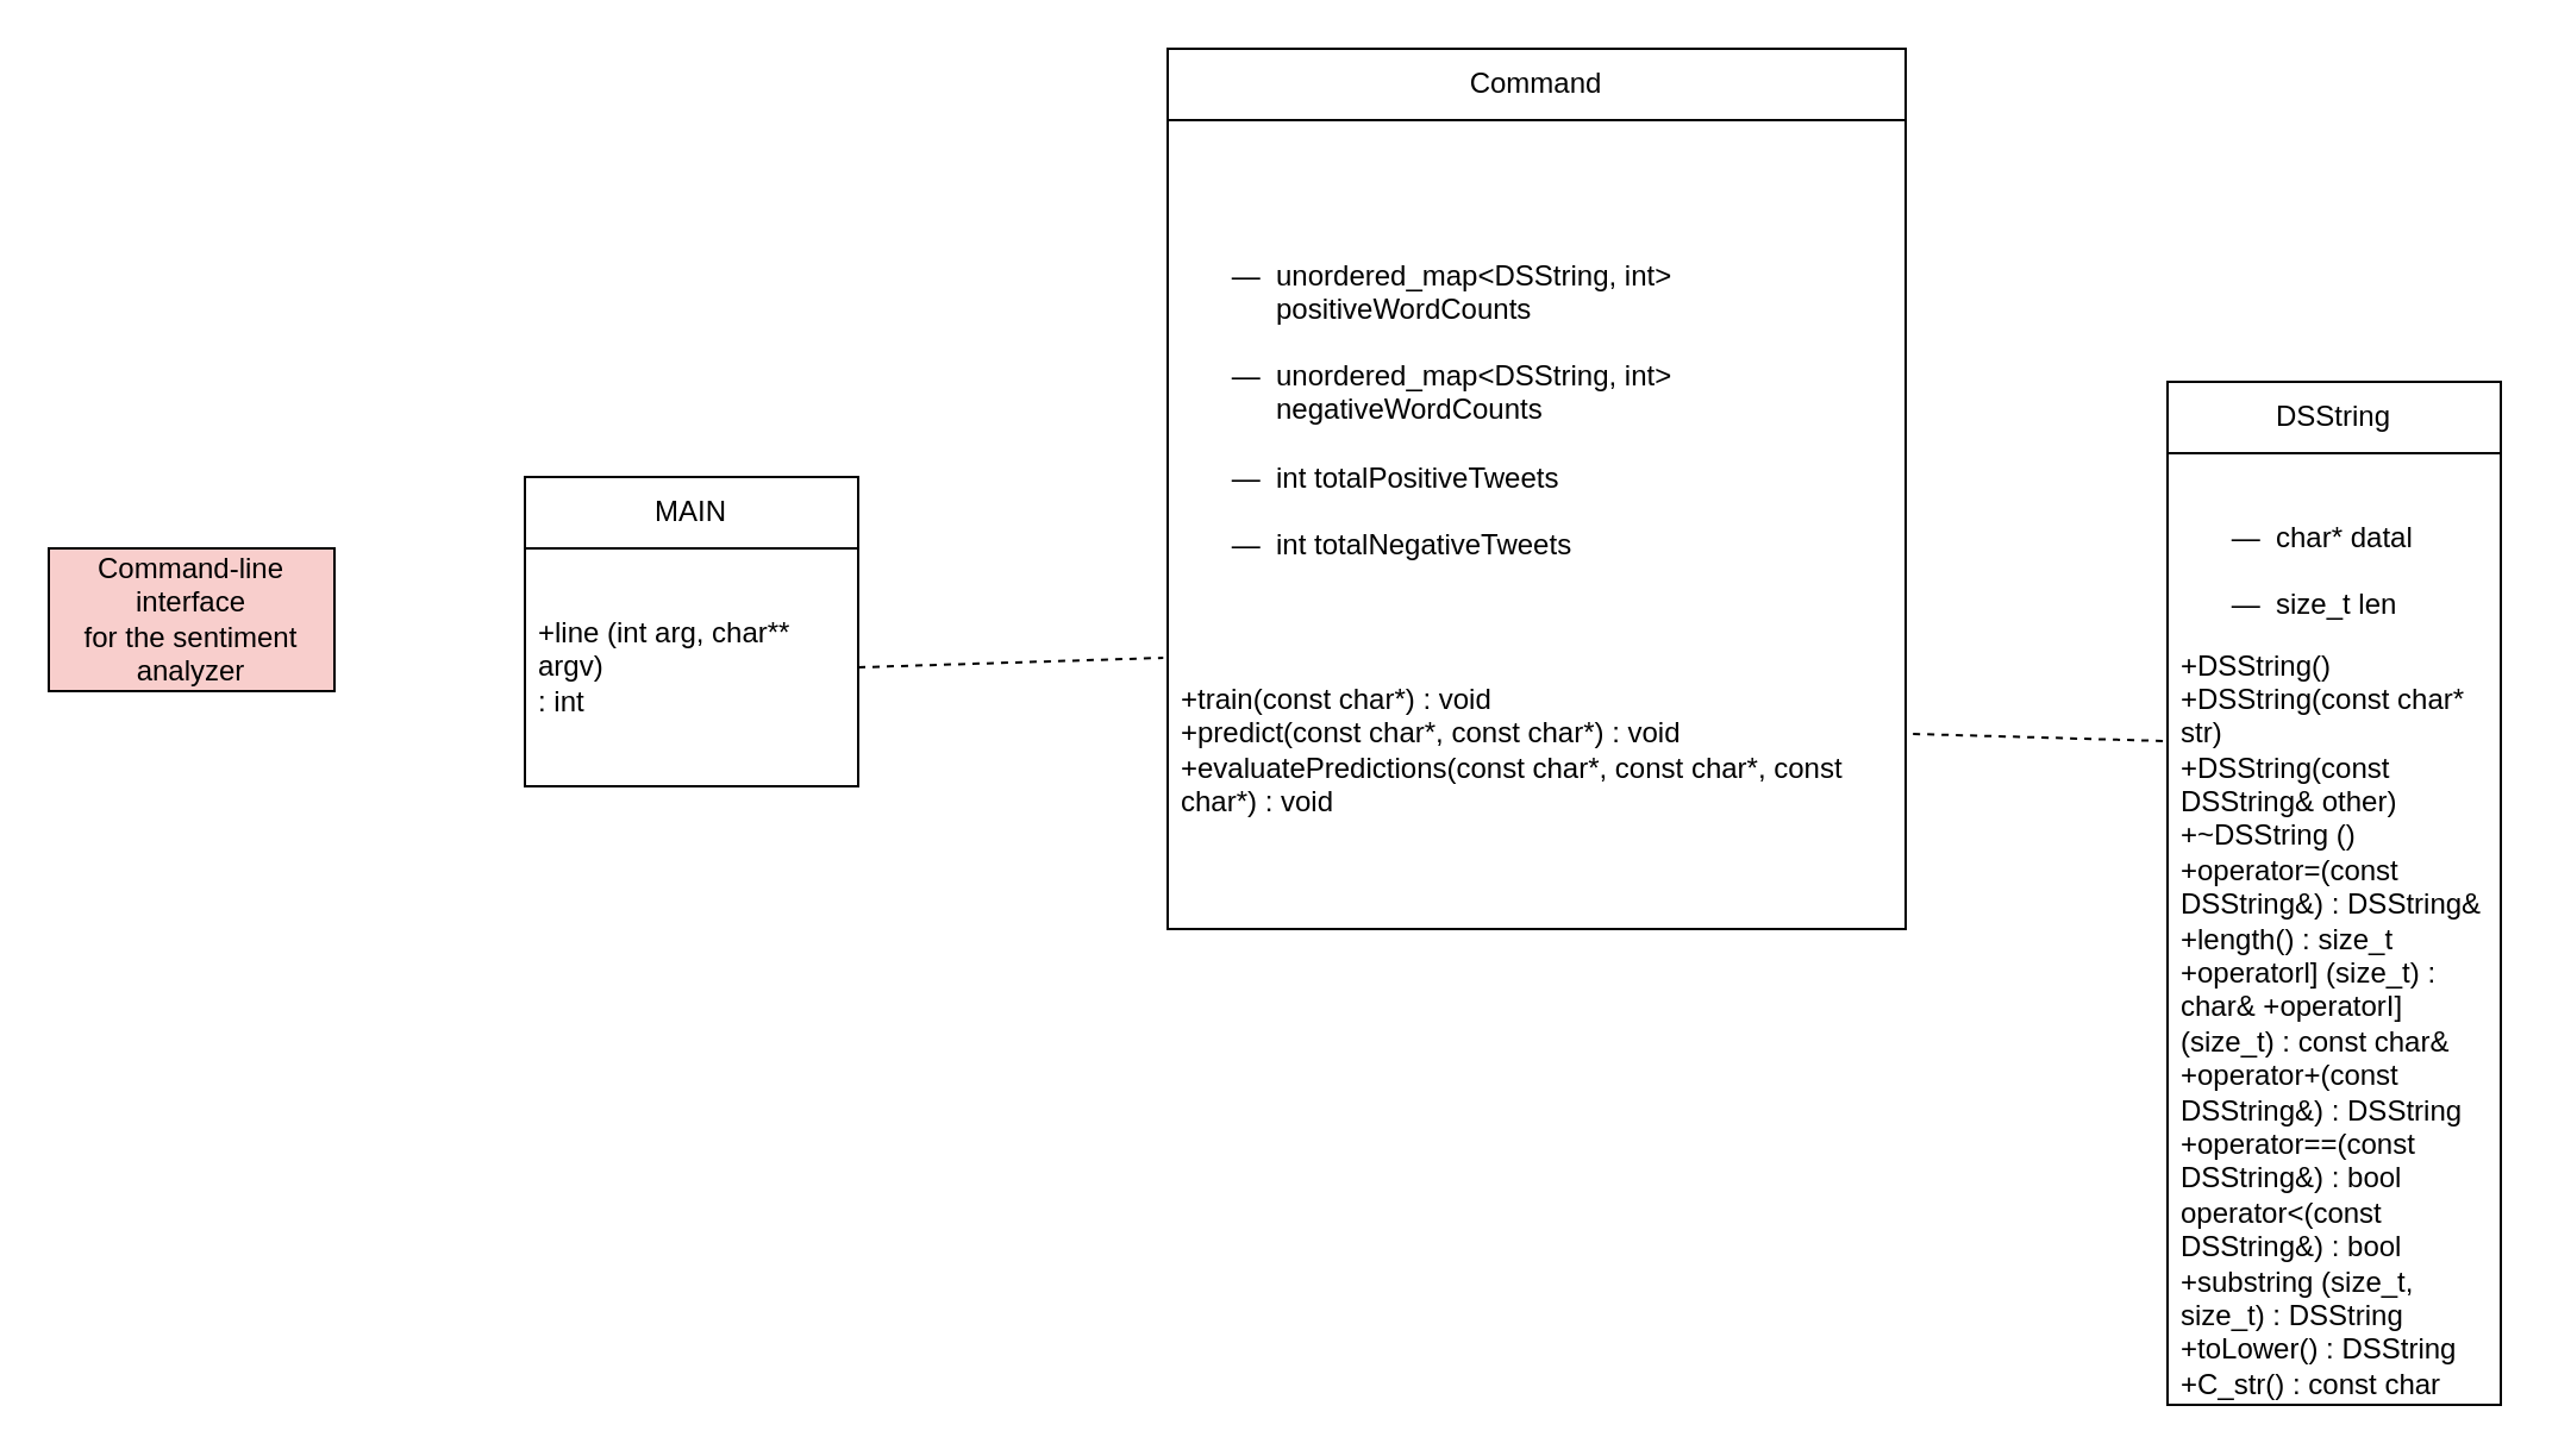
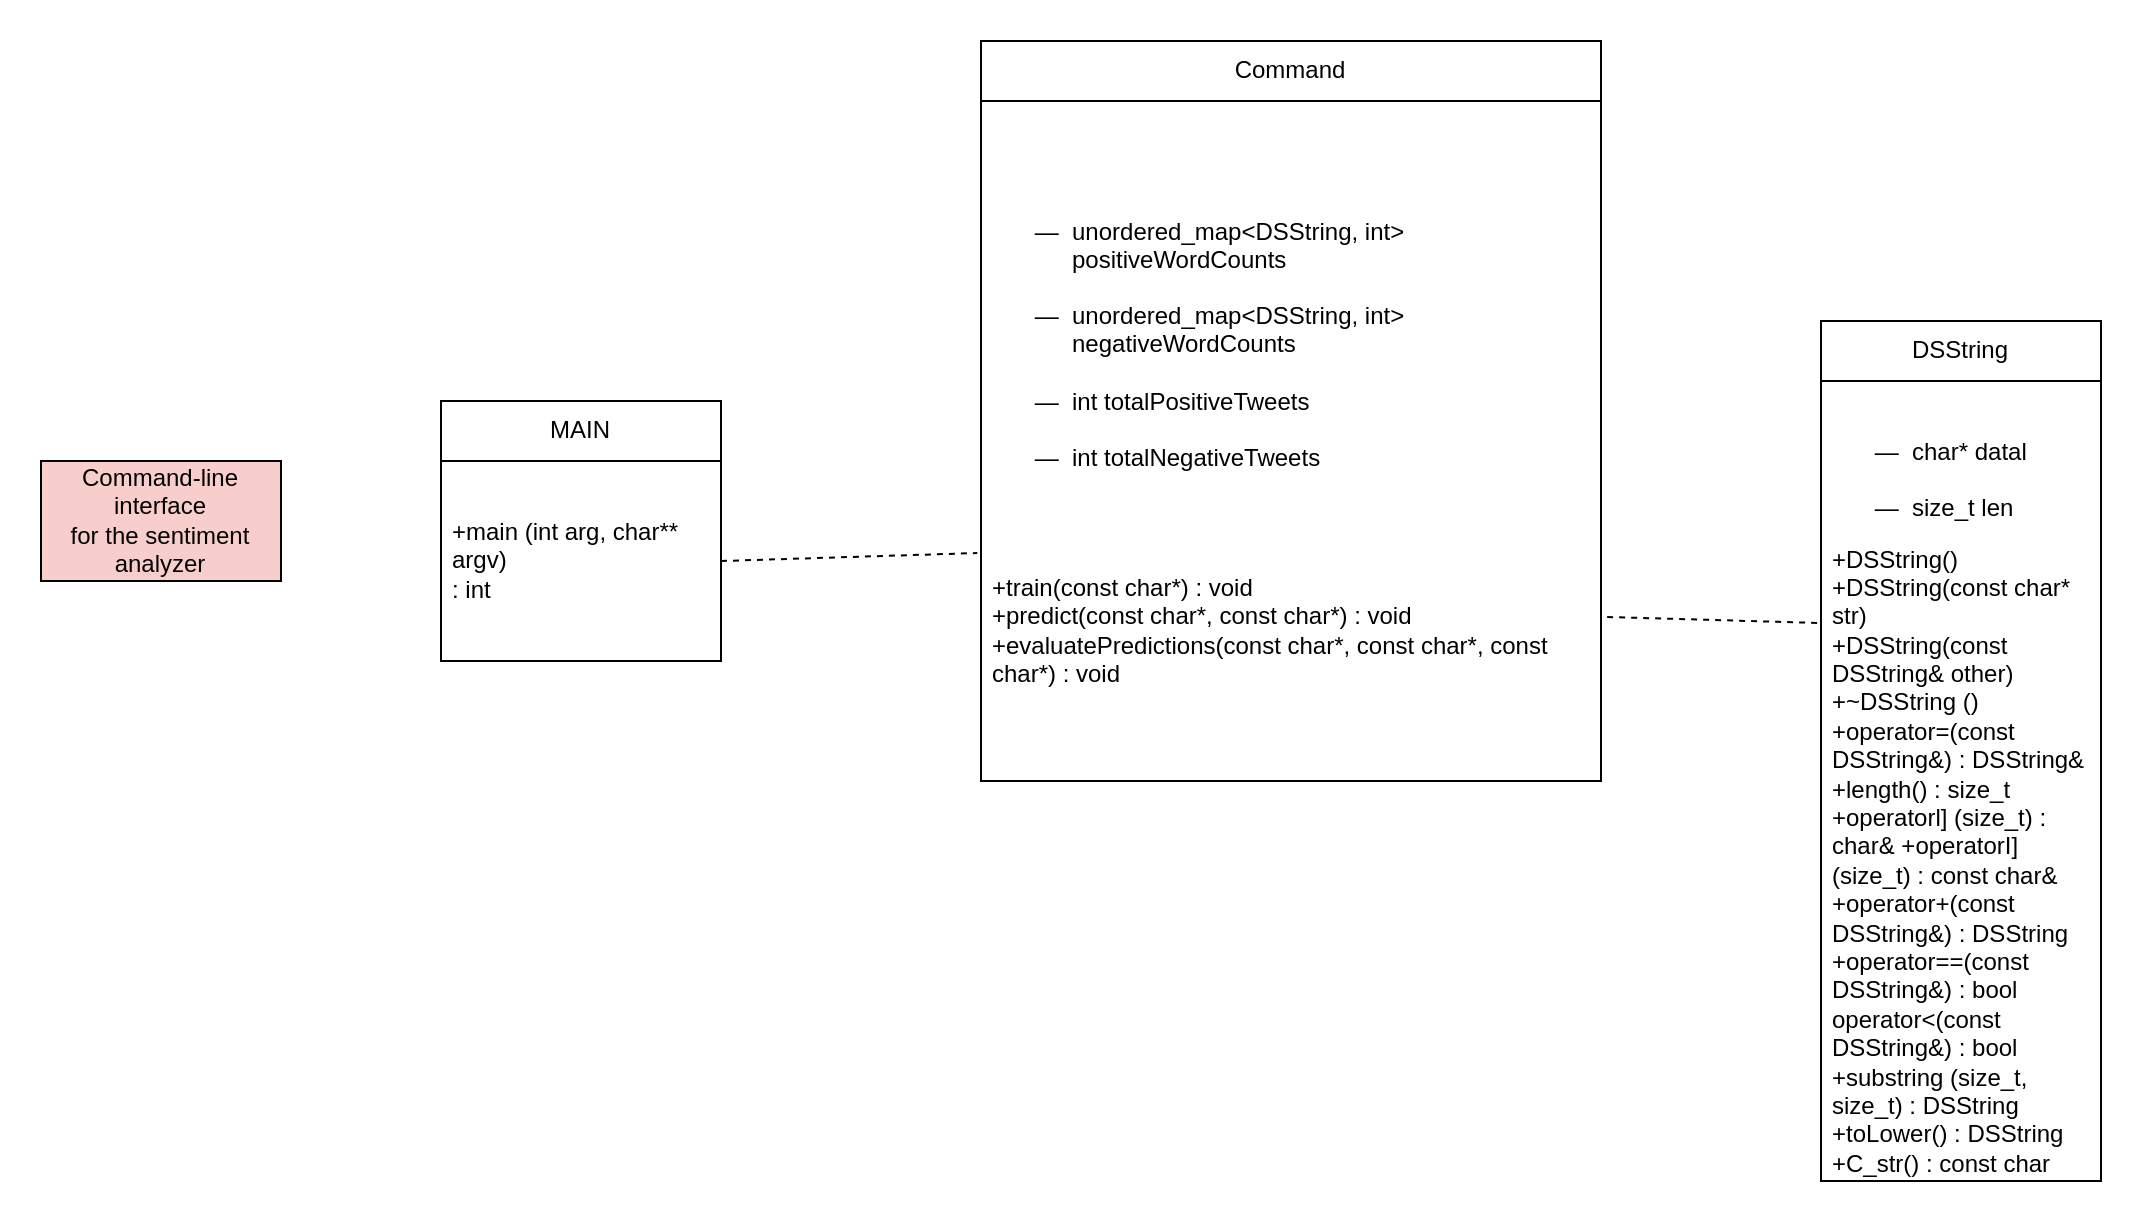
  <mxCell id="0" />
  <mxCell id="1" parent="0" />
  <mxCell id="2" value="&lt;div&gt;Command-line interface&lt;/div&gt;&lt;div&gt;for the sentiment analyzer&lt;/div&gt;" style="rounded=0;whiteSpace=wrap;html=1;fillColor=#f8cecc;" vertex="1" parent="1"><mxGeometry x="20" y="230" width="120" height="60" as="geometry" /></mxCell>
  <mxCell id="3" value="MAIN" style="swimlane;fontStyle=0;childLayout=stackLayout;horizontal=1;startSize=30;horizontalStack=0;resizeParent=1;resizeParentMax=0;resizeLast=0;collapsible=1;marginBottom=0;whiteSpace=wrap;html=1;" vertex="1" parent="1"><mxGeometry x="220" y="200" width="140" height="130" as="geometry" /></mxCell>
- <mxCell id="4" value="&lt;div&gt;+line (int arg, char** argv)&lt;/div&gt;&lt;div&gt;: int&lt;/div&gt;" style="text;strokeColor=none;fillColor=none;align=left;verticalAlign=middle;spacingLeft=4;spacingRight=4;overflow=hidden;points=[[0,0.5],[1,0.5]];portConstraint=eastwest;rotatable=0;whiteSpace=wrap;html=1;" vertex="1" parent="3"><mxGeometry y="30" width="140" height="100" as="geometry" /></mxCell>
+ <mxCell id="4" value="&lt;div&gt;+main (int arg, char** argv)&lt;/div&gt;&lt;div&gt;: int&lt;/div&gt;" style="text;strokeColor=none;fillColor=none;align=left;verticalAlign=middle;spacingLeft=4;spacingRight=4;overflow=hidden;points=[[0,0.5],[1,0.5]];portConstraint=eastwest;rotatable=0;whiteSpace=wrap;html=1;" vertex="1" parent="3"><mxGeometry y="30" width="140" height="100" as="geometry" /></mxCell>
  <mxCell id="5" value="Command" style="swimlane;fontStyle=0;childLayout=stackLayout;horizontal=1;startSize=30;horizontalStack=0;resizeParent=1;resizeParentMax=0;resizeLast=0;collapsible=1;marginBottom=0;whiteSpace=wrap;html=1;" vertex="1" parent="1"><mxGeometry x="490" y="20" width="310" height="370" as="geometry" /></mxCell>
  <mxCell id="6" value="&lt;ul style=&quot;list-style-type: '—&amp;nbsp;&amp;nbsp;'&quot;&gt;&lt;br/&gt;&lt;li style=&quot;margin: 0px; font-style: normal; font-variant-caps: normal; font-stretch: normal; line-height: normal; font-size-adjust: none; font-kerning: auto; font-variant-alternates: normal; font-variant-ligatures: normal; font-variant-numeric: normal; font-variant-east-asian: normal; font-variant-position: normal; font-variant-emoji: normal; font-feature-settings: normal; font-optical-sizing: auto; font-variation-settings: normal;&quot;&gt;﻿unordered_map&amp;lt;DSString, int&amp;gt; positiveWordCounts&lt;/li&gt;&lt;br/&gt;&lt;li style=&quot;margin: 0px; font-style: normal; font-variant-caps: normal; font-stretch: normal; line-height: normal; font-size-adjust: none; font-kerning: auto; font-variant-alternates: normal; font-variant-ligatures: normal; font-variant-numeric: normal; font-variant-east-asian: normal; font-variant-position: normal; font-variant-emoji: normal; font-feature-settings: normal; font-optical-sizing: auto; font-variation-settings: normal;&quot;&gt;﻿unordered_map&amp;lt;DSString, int&amp;gt; negativeWordCounts&lt;/li&gt;&lt;br/&gt;&lt;li style=&quot;margin: 0px; font-style: normal; font-variant-caps: normal; font-stretch: normal; line-height: normal; font-size-adjust: none; font-kerning: auto; font-variant-alternates: normal; font-variant-ligatures: normal; font-variant-numeric: normal; font-variant-east-asian: normal; font-variant-position: normal; font-variant-emoji: normal; font-feature-settings: normal; font-optical-sizing: auto; font-variation-settings: normal;&quot;&gt;﻿int totalPositiveTweets&lt;/li&gt;&lt;br/&gt;&lt;li style=&quot;margin: 0px; font-style: normal; font-variant-caps: normal; font-stretch: normal; line-height: normal; font-size-adjust: none; font-kerning: auto; font-variant-alternates: normal; font-variant-ligatures: normal; font-variant-numeric: normal; font-variant-east-asian: normal; font-variant-position: normal; font-variant-emoji: normal; font-feature-settings: normal; font-optical-sizing: auto; font-variation-settings: normal;&quot;&gt;﻿int totalNegativeTweets&lt;/li&gt;&lt;/ul&gt;" style="text;strokeColor=none;fillColor=none;align=left;verticalAlign=middle;spacingLeft=4;spacingRight=4;overflow=hidden;points=[[0,0.5],[1,0.5]];portConstraint=eastwest;rotatable=0;whiteSpace=wrap;html=1;" vertex="1" parent="5"><mxGeometry y="30" width="310" height="30" as="geometry" /></mxCell>
  <mxCell id="7" value="&lt;ul style=&quot;list-style-type: '—&amp;nbsp;&amp;nbsp;'&quot;&gt;&lt;br/&gt;&lt;li style=&quot;margin: 0px; font-style: normal; font-variant-caps: normal; font-stretch: normal; line-height: normal; font-size-adjust: none; font-kerning: auto; font-variant-alternates: normal; font-variant-ligatures: normal; font-variant-numeric: normal; font-variant-east-asian: normal; font-variant-position: normal; font-variant-emoji: normal; font-feature-settings: normal; font-optical-sizing: auto; font-variation-settings: normal;&quot;&gt;﻿unordered_map&amp;lt;DSString, int&amp;gt; positiveWordCounts&lt;/li&gt;&lt;br/&gt;&lt;li style=&quot;margin: 0px; font-style: normal; font-variant-caps: normal; font-stretch: normal; line-height: normal; font-size-adjust: none; font-kerning: auto; font-variant-alternates: normal; font-variant-ligatures: normal; font-variant-numeric: normal; font-variant-east-asian: normal; font-variant-position: normal; font-variant-emoji: normal; font-feature-settings: normal; font-optical-sizing: auto; font-variation-settings: normal;&quot;&gt;﻿unordered_map&amp;lt;DSString, int&amp;gt; negativeWordCounts&lt;/li&gt;&lt;br/&gt;&lt;li style=&quot;margin: 0px; font-style: normal; font-variant-caps: normal; font-stretch: normal; line-height: normal; font-size-adjust: none; font-kerning: auto; font-variant-alternates: normal; font-variant-ligatures: normal; font-variant-numeric: normal; font-variant-east-asian: normal; font-variant-position: normal; font-variant-emoji: normal; font-feature-settings: normal; font-optical-sizing: auto; font-variation-settings: normal;&quot;&gt;﻿int totalPositiveTweets&lt;/li&gt;&lt;br/&gt;&lt;li style=&quot;margin: 0px; font-style: normal; font-variant-caps: normal; font-stretch: normal; line-height: normal; font-size-adjust: none; font-kerning: auto; font-variant-alternates: normal; font-variant-ligatures: normal; font-variant-numeric: normal; font-variant-east-asian: normal; font-variant-position: normal; font-variant-emoji: normal; font-feature-settings: normal; font-optical-sizing: auto; font-variation-settings: normal;&quot;&gt;﻿int totalNegativeTweets&lt;/li&gt;&lt;/ul&gt;" style="text;strokeColor=none;fillColor=none;align=left;verticalAlign=middle;spacingLeft=4;spacingRight=4;overflow=hidden;points=[[0,0.5],[1,0.5]];portConstraint=eastwest;rotatable=0;whiteSpace=wrap;html=1;" vertex="1" parent="5"><mxGeometry y="60" width="310" height="160" as="geometry" /></mxCell>
  <mxCell id="8" value="&lt;div&gt;+train(const char*) : void&lt;/div&gt;&lt;div&gt;+predict(const char*, const char*) : void&lt;/div&gt;&lt;div&gt;+evaluatePredictions(const char*, const char*, const char*) : void&lt;/div&gt;" style="text;strokeColor=none;fillColor=none;align=left;verticalAlign=middle;spacingLeft=4;spacingRight=4;overflow=hidden;points=[[0,0.5],[1,0.5]];portConstraint=eastwest;rotatable=0;whiteSpace=wrap;html=1;" vertex="1" parent="5"><mxGeometry y="220" width="310" height="150" as="geometry" /></mxCell>
  <mxCell id="9" value="" style="endArrow=none;dashed=1;html=1;rounded=0;exitX=1;exitY=0.5;exitDx=0;exitDy=0;entryX=-0.006;entryY=0.24;entryDx=0;entryDy=0;entryPerimeter=0;" edge="1" parent="1" source="4" target="8"><mxGeometry width="50" height="50" relative="1" as="geometry"><mxPoint x="540" y="340" as="sourcePoint" /><mxPoint x="590" y="290" as="targetPoint" /></mxGeometry></mxCell>
  <mxCell id="10" value="DSString" style="swimlane;fontStyle=0;childLayout=stackLayout;horizontal=1;startSize=30;horizontalStack=0;resizeParent=1;resizeParentMax=0;resizeLast=0;collapsible=1;marginBottom=0;whiteSpace=wrap;html=1;" vertex="1" parent="1"><mxGeometry x="910" y="160" width="140" height="430" as="geometry" /></mxCell>
  <mxCell id="11" value="&lt;ul style=&quot;list-style-type: '—&amp;nbsp;&amp;nbsp;'&quot;&gt;&lt;br/&gt;&lt;li style=&quot;margin: 0px; font-style: normal; font-variant-caps: normal; font-stretch: normal; line-height: normal; font-size-adjust: none; font-kerning: auto; font-variant-alternates: normal; font-variant-ligatures: normal; font-variant-numeric: normal; font-variant-east-asian: normal; font-variant-position: normal; font-variant-emoji: normal; font-feature-settings: normal; font-optical-sizing: auto; font-variation-settings: normal;&quot;&gt;﻿char* datal&lt;/li&gt;&lt;br/&gt;&lt;li style=&quot;margin: 0px; font-style: normal; font-variant-caps: normal; font-stretch: normal; line-height: normal; font-size-adjust: none; font-kerning: auto; font-variant-alternates: normal; font-variant-ligatures: normal; font-variant-numeric: normal; font-variant-east-asian: normal; font-variant-position: normal; font-variant-emoji: normal; font-feature-settings: normal; font-optical-sizing: auto; font-variation-settings: normal;&quot;&gt;﻿size_t len&lt;/li&gt;&lt;/ul&gt;" style="text;strokeColor=none;fillColor=none;align=left;verticalAlign=middle;spacingLeft=4;spacingRight=4;overflow=hidden;points=[[0,0.5],[1,0.5]];portConstraint=eastwest;rotatable=0;whiteSpace=wrap;html=1;" vertex="1" parent="10"><mxGeometry y="30" width="140" height="80" as="geometry" /></mxCell>
  <mxCell id="12" value="&lt;div&gt;+DSString()&lt;/div&gt;&lt;div&gt;+DSString(const char* str)&lt;/div&gt;&lt;div&gt;+DSString(const DSString&amp;amp; other)&lt;/div&gt;&lt;div&gt;+~DSString () +operator=(const DSString&amp;amp;) : DSString&amp;amp;&lt;/div&gt;&lt;div&gt;+length() : size_t +operatorl] (size_t) : char&amp;amp; +operatorI] (size_t) : const char&amp;amp; +operator+(const DSString&amp;amp;) : DSString +operator==(const DSString&amp;amp;) : bool operator&amp;lt;(const DSString&amp;amp;) : bool +substring (size_t, size_t) : DSString&lt;/div&gt;&lt;div&gt;+toLower() : DSString&lt;/div&gt;&lt;div&gt;+C_str() : const char&lt;/div&gt;" style="text;strokeColor=none;fillColor=none;align=left;verticalAlign=middle;spacingLeft=4;spacingRight=4;overflow=hidden;points=[[0,0.5],[1,0.5]];portConstraint=eastwest;rotatable=0;whiteSpace=wrap;html=1;" vertex="1" parent="10"><mxGeometry y="110" width="140" height="320" as="geometry" /></mxCell>
  <mxCell id="13" value="" style="endArrow=none;dashed=1;html=1;rounded=0;entryX=1.006;entryY=0.453;entryDx=0;entryDy=0;entryPerimeter=0;exitX=-0.014;exitY=0.128;exitDx=0;exitDy=0;exitPerimeter=0;" edge="1" parent="1" source="12" target="8"><mxGeometry width="50" height="50" relative="1" as="geometry"><mxPoint x="840" y="490" as="sourcePoint" /><mxPoint x="830" y="280" as="targetPoint" /></mxGeometry></mxCell>
